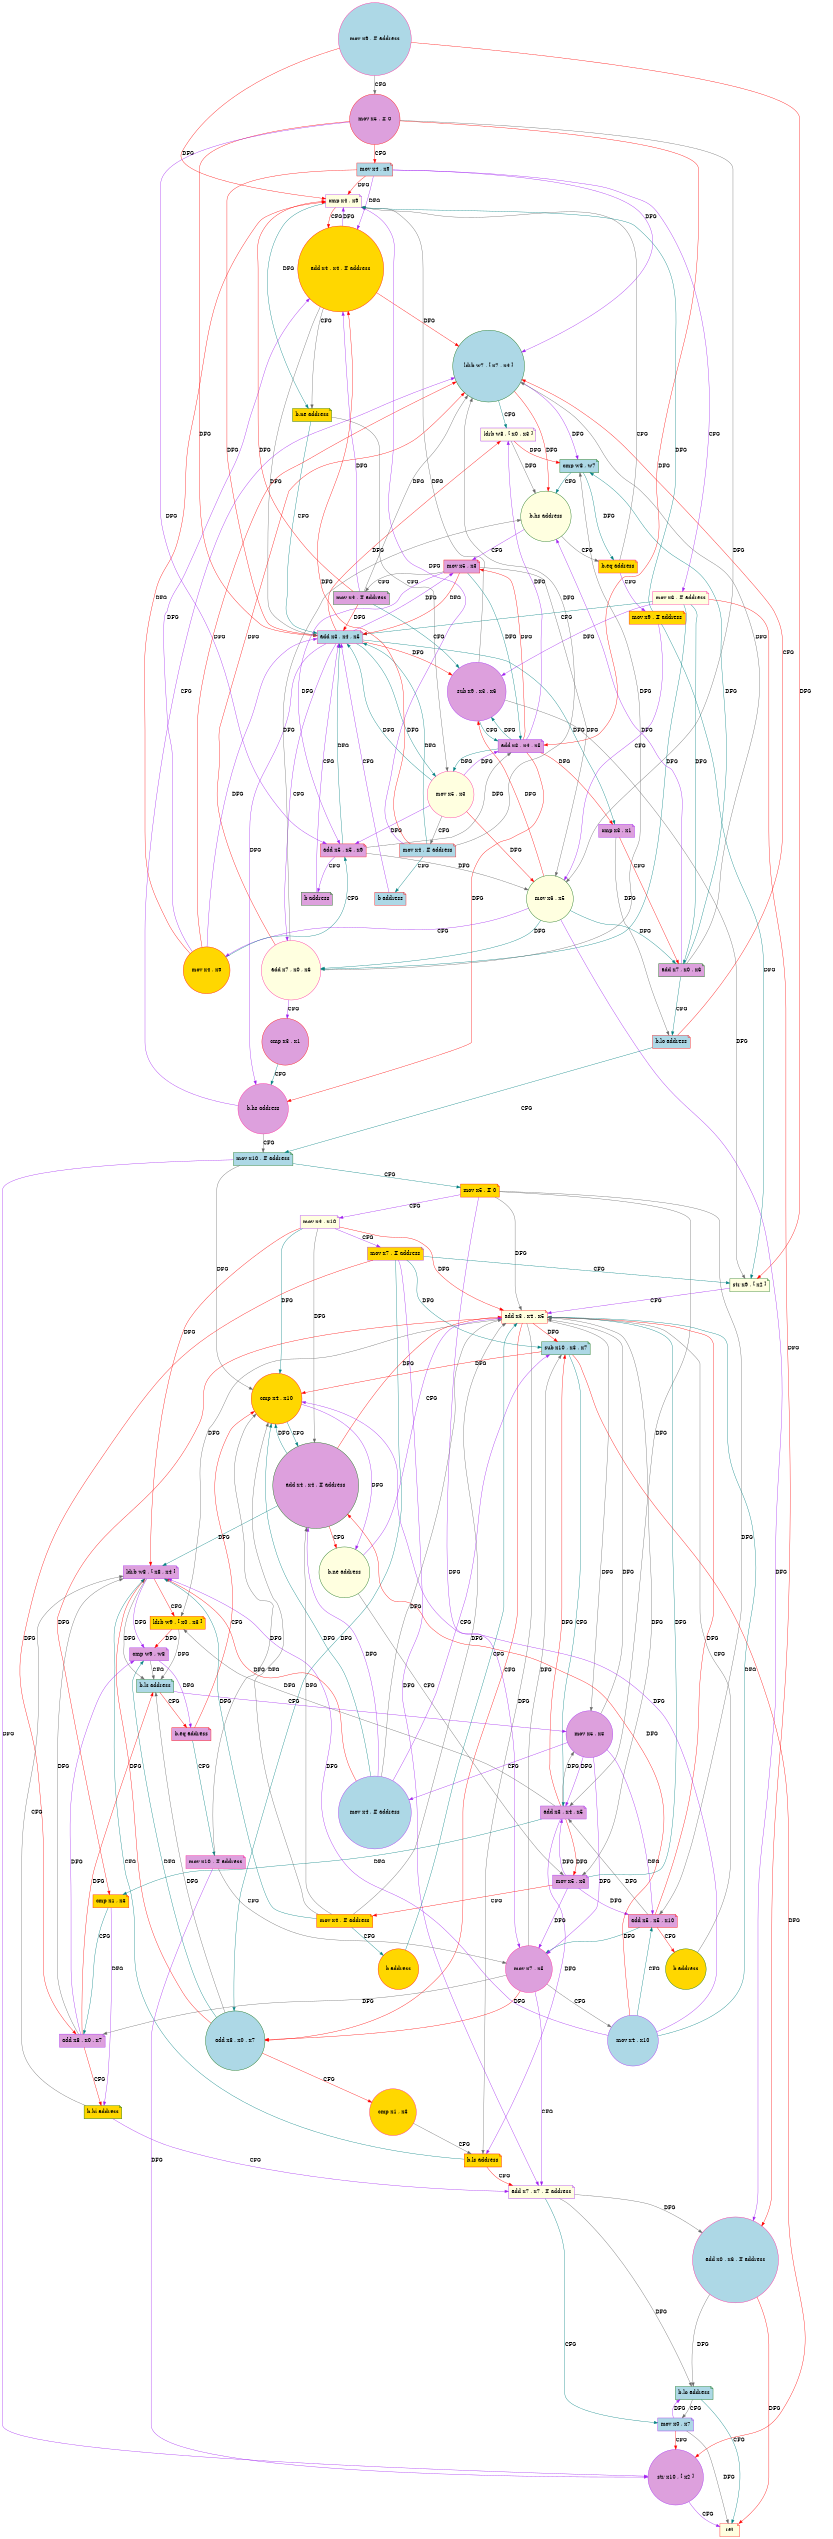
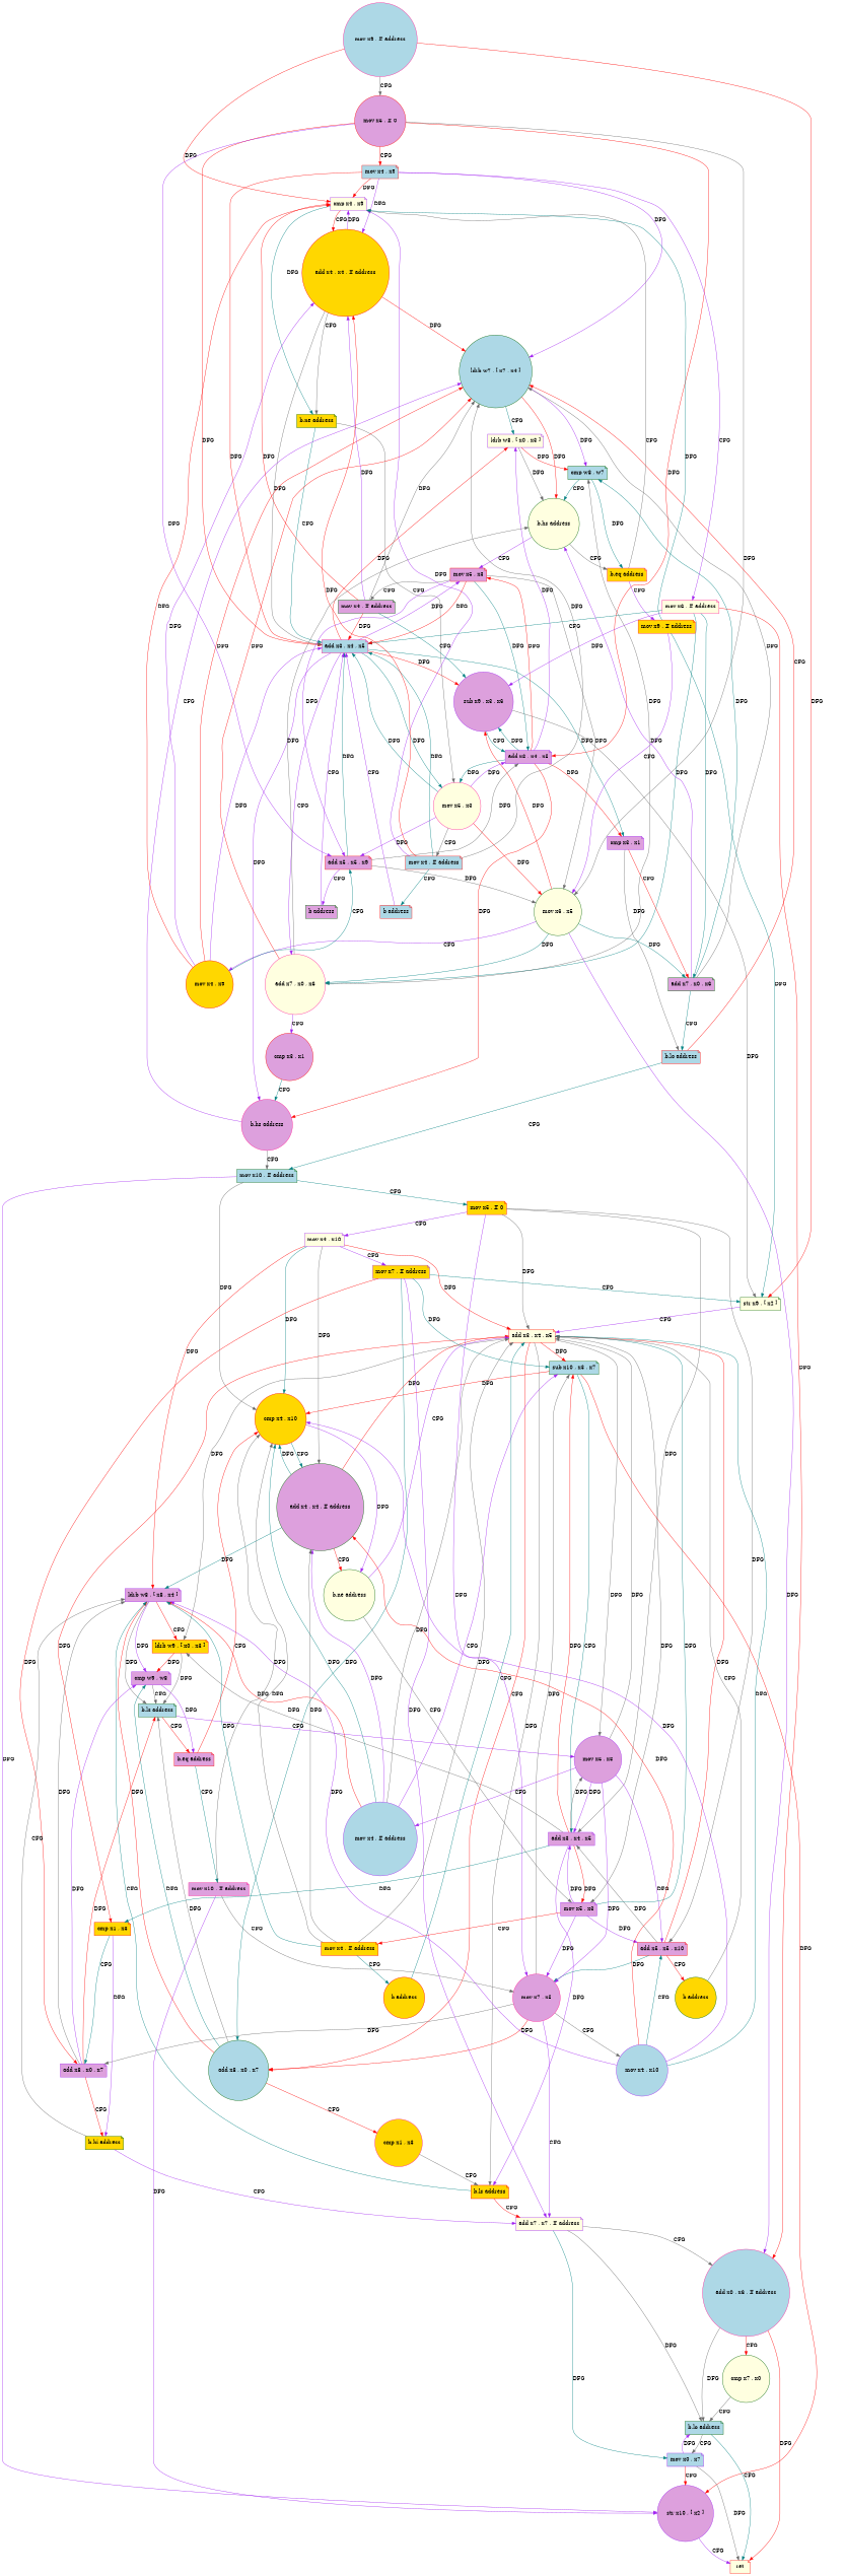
  digraph {
    fontname="DejaVu Serif"
    node [color=red fillcolor=plum fontname="DejaVu Serif" shape=note style=filled]
    edge [color=gray40 fontname="DejaVu Serif"]
    n1 [color=deeppink fillcolor=lightblue label="mov x9 , # address" shape=circle]
    n2 [label="mov x5 , # 0" shape=circle]
    n3 [color=darkgreen fillcolor=lightyellow label="str x9 , [ x2 ]"]
    n4 [color=purple fillcolor=lightyellow label="cmp x4 , x9"]
    n5 [fillcolor=lightblue label="mov x4 , x9"]
    n6 [color=deeppink fillcolor=lightblue label="add x3 , x4 , x5"]
    n7 [color=purple label="add x3 , x4 , x5"]
    n8 [color=darkgreen fillcolor=lightyellow label="mov x6 , x5" shape=circle]
    n9 [label="add x5 , x5 , x9"]
    n10 [fillcolor=lightyellow label="add x3 , x4 , x5"]
    n11 [fillcolor=gold label="add x4 , x4 , # address" shape=circle]
    n12 [color=darkgreen fillcolor=gold label="b.ne address"]
    n13 [color=deeppink fillcolor=lightyellow label="mov x6 , # address"]
    n14 [color=darkgreen fillcolor=lightblue label="ldrb w7 , [ x7 , x4 ]" shape=circle]
    n15 [color=purple label="sub x9 , x3 , x6" shape=circle]
    n16 [color=deeppink fillcolor=lightyellow label="add x7 , x0 , x6" shape=circle]
    n17 [color=purple fillcolor=lightyellow label="ldrb w8 , [ x0 , x3 ]"]
    n18 [label="mov x5 , x3"]
    n19 [color=purple label="cmp x3 , x1"]
    n20 [color=deeppink fillcolor=lightyellow label="mov x5 , x3" shape=circle]
    n21 [color=deeppink label="b.hs address" shape=circle]
    n22 [color=deeppink fillcolor=lightblue label="add x0 , x6 , # address" shape=circle]
    n23 [color=darkgreen label="add x7 , x0 , x6"]
    n24 [fillcolor=gold label="mov x4 , x9" shape=circle]
    n25 [color=darkgreen label="b address"]
    n26 [color=darkgreen fillcolor=lightblue label="cmp w8 , w7"]
    n27 [color=darkgreen fillcolor=lightyellow label="b.hs address" shape=circle]
    n28 [color=darkgreen fillcolor=lightblue label="b.lo address"]
+   n29 [color=darkgreen fillcolor=lightyellow label="cmp x7 , x0" shape=circle]
    n30 [fillcolor=lightyellow label=ret]
    n31 [fillcolor=lightblue label="b.lo address"]
    n32 [label="cmp x3 , x1" shape=circle]
    n33 [color=darkgreen label="mov x4 , # address"]
    n34 [fillcolor=lightblue label="mov x4 , # address"]
    n35 [color=darkgreen fillcolor=lightblue label="mov x10 , # address"]
    n36 [fillcolor=gold label="mov x5 , # 0"]
    n37 [color=purple label="str x10 , [ x2 ]" shape=circle]
    n38 [fillcolor=gold label="cmp x4 , x10" shape=circle]
    n39 [color=purple fillcolor=lightyellow label="mov x4 , x10"]
    n40 [color=purple label="add x3 , x4 , x5"]
    n41 [color=deeppink label="mov x7 , x5" shape=circle]
    n42 [label="add x5 , x5 , x10"]
    n43 [color=darkgreen label="add x4 , x4 , # address" shape=circle]
    n44 [color=darkgreen fillcolor=lightyellow label="b.ne address" shape=circle]
    n45 [color=purple fillcolor=gold label="mov x7 , # address"]
    n46 [color=purple label="ldrb w8 , [ x8 , x4 ]"]
    n47 [color=darkgreen fillcolor=lightblue label="sub x10 , x3 , x7"]
    n48 [color=darkgreen fillcolor=lightblue label="add x8 , x0 , x7" shape=circle]
    n49 [fillcolor=gold label="ldrb w9 , [ x0 , x3 ]"]
    n50 [color=purple label="mov x5 , x3" shape=circle]
    n51 [fillcolor=gold label="cmp x1 , x3"]
    n52 [color=purple label="mov x5 , x3"]
    n53 [fillcolor=gold label="b.ls address"]
    n54 [color=purple fillcolor=lightyellow label="add x7 , x7 , # address"]
    n55 [color=purple label="add x8 , x0 , x7"]
    n56 [color=purple fillcolor=lightblue label="mov x4 , x10" shape=circle]
    n57 [color=darkgreen fillcolor=gold label="b address" shape=circle]
    n58 [color=purple label="cmp w9 , w8"]
    n59 [color=darkgreen fillcolor=lightblue label="b.ls address"]
    n60 [color=purple fillcolor=lightblue label="mov x0 , x7"]
    n61 [color=darkgreen fillcolor=gold label="b.hi address"]
    n62 [color=deeppink fillcolor=gold label="cmp x1 , x3" shape=circle]
    n63 [color=purple fillcolor=lightblue label="mov x4 , # address" shape=circle]
    n64 [fillcolor=gold label="mov x4 , # address"]
    n65 [color=deeppink fillcolor=gold label="b.eq address"]
    n66 [fillcolor=gold label="mov x9 , # address"]
    n67 [label="b.eq address"]
    n68 [color=deeppink label="mov x10 , # address"]
    n69 [fillcolor=lightblue label="b address"]
    n70 [fillcolor=gold label="b address" shape=circle]
    n1 -> n2 [label=CFG]
    n1 -> n3 [color=red label=DFG]
    n1 -> n4 [color=red label=DFG]
    n2 -> n5 [color=red label=CFG]
    n2 -> n6 [color=red label=DFG]
    n2 -> n7 [color=red label=DFG]
    n2 -> n8 [label=DFG]
    n2 -> n9 [color=purple label=DFG]
    n3 -> n10 [color=purple label=CFG]
    n4 -> n11 [color=red label=CFG]
    n4 -> n12 [color=teal label=DFG]
    n5 -> n4 [color=red label=DFG]
    n5 -> n6 [color=red label=DFG]
    n5 -> n11 [color=purple label=DFG]
    n5 -> n13 [color=purple label=CFG]
    n5 -> n14 [color=purple label=DFG]
    n6 -> n15 [color=red label=DFG]
    n6 -> n16 [color=purple label=CFG]
    n6 -> n17 [color=red label=DFG]
    n6 -> n18 [color=purple label=DFG]
    n6 -> n19 [color=teal label=DFG]
    n6 -> n20 [color=teal label=DFG]
    n6 -> n21 [color=purple label=DFG]
    n7 -> n15 [color=teal label=DFG]
    n7 -> n17 [color=purple label=DFG]
    n7 -> n18 [color=red label=DFG]
    n7 -> n19 [color=red label=DFG]
    n7 -> n20 [color=teal label=DFG]
    n7 -> n21 [color=red label=DFG]
    n8 -> n15 [color=red label=DFG]
    n8 -> n16 [color=teal label=DFG]
    n8 -> n22 [color=purple label=DFG]
    n8 -> n23 [color=teal label=DFG]
    n8 -> n24 [color=purple label=CFG]
    n9 -> n6 [color=teal label=DFG]
    n9 -> n7 [label=DFG]
    n9 -> n8 [label=DFG]
    n9 -> n25 [color=purple label=CFG]
    n10 -> n47 [color=red label=DFG]
    n10 -> n48 [color=red label=CFG]
    n10 -> n49 [label=DFG]
    n10 -> n50 [label=DFG]
    n10 -> n51 [color=red label=DFG]
    n10 -> n52 [label=DFG]
    n10 -> n53 [label=DFG]
    n11 -> n4 [color=purple label=DFG]
    n11 -> n6 [label=DFG]
    n11 -> n12 [label=CFG]
    n11 -> n14 [color=red label=DFG]
    n12 -> n6 [color=teal label=CFG]
    n12 -> n20 [label=CFG]
    n13 -> n6 [color=teal label=CFG]
    n13 -> n15 [color=purple label=DFG]
    n13 -> n16 [color=teal label=DFG]
    n13 -> n22 [color=red label=DFG]
    n13 -> n23 [color=teal label=DFG]
    n14 -> n17 [color=teal label=CFG]
    n14 -> n26 [color=purple label=DFG]
    n14 -> n27 [color=red label=DFG]
    n15 -> n3 [label=DFG]
-   n15 -> n4 [label=DFG]
    n15 -> n7 [color=teal label=CFG]
    n16 -> n14 [color=red label=DFG]
    n16 -> n26 [label=DFG]
    n16 -> n27 [label=DFG]
    n16 -> n32 [color=purple label=CFG]
    n17 -> n26 [color=red label=DFG]
    n17 -> n27 [label=DFG]
    n18 -> n6 [color=red label=DFG]
    n18 -> n7 [color=teal label=DFG]
    n18 -> n8 [label=DFG]
    n18 -> n9 [color=purple label=DFG]
    n18 -> n33 [label=CFG]
    n19 -> n23 [color=red label=CFG]
    n19 -> n31 [label=DFG]
    n20 -> n6 [color=teal label=DFG]
    n20 -> n7 [color=purple label=DFG]
    n20 -> n8 [color=red label=DFG]
    n20 -> n9 [color=purple label=DFG]
    n20 -> n34 [label=CFG]
    n21 -> n14 [color=purple label=CFG]
    n21 -> n35 [label=CFG]
    n22 -> n28 [label=DFG]
+   n22 -> n29 [color=red label=CFG]
    n22 -> n30 [color=red label=DFG]
    n23 -> n14 [label=DFG]
    n23 -> n26 [color=teal label=DFG]
    n23 -> n27 [color=purple label=DFG]
    n23 -> n31 [color=teal label=CFG]
    n24 -> n4 [color=red label=DFG]
    n24 -> n6 [color=purple label=DFG]
    n24 -> n9 [color=teal label=CFG]
    n24 -> n11 [color=purple label=DFG]
    n24 -> n14 [color=red label=DFG]
    n25 -> n6 [color=purple label=CFG]
    n26 -> n27 [color=teal label=CFG]
    n26 -> n65 [color=teal label=DFG]
    n27 -> n18 [color=purple label=CFG]
    n27 -> n65 [label=CFG]
    n28 -> n30 [color=teal label=CFG]
    n28 -> n60 [label=CFG]
+   n29 -> n28 [label=CFG]
    n31 -> n14 [color=red label=CFG]
    n31 -> n35 [color=teal label=CFG]
    n32 -> n21 [color=teal label=CFG]
    n33 -> n4 [color=red label=DFG]
    n33 -> n6 [color=red label=DFG]
    n33 -> n11 [color=purple label=DFG]
    n33 -> n14 [label=DFG]
    n33 -> n15 [color=teal label=CFG]
    n34 -> n4 [color=purple label=DFG]
    n34 -> n6 [color=teal label=DFG]
    n34 -> n11 [color=red label=DFG]
    n34 -> n14 [label=DFG]
    n34 -> n69 [color=teal label=CFG]
    n35 -> n36 [color=teal label=CFG]
    n35 -> n37 [color=purple label=DFG]
    n35 -> n38 [label=DFG]
    n36 -> n10 [label=DFG]
    n36 -> n39 [color=purple label=CFG]
    n36 -> n40 [label=DFG]
    n36 -> n41 [color=purple label=DFG]
    n36 -> n42 [label=DFG]
    n37 -> n30 [color=purple label=CFG]
    n38 -> n43 [color=teal label=CFG]
    n38 -> n44 [color=purple label=DFG]
    n39 -> n10 [color=red label=DFG]
    n39 -> n38 [color=teal label=DFG]
    n39 -> n43 [label=DFG]
    n39 -> n45 [color=purple label=CFG]
    n39 -> n46 [color=red label=DFG]
    n40 -> n47 [color=red label=DFG]
    n40 -> n49 [label=DFG]
    n40 -> n50 [label=DFG]
    n40 -> n51 [color=teal label=DFG]
    n40 -> n52 [color=red label=DFG]
    n40 -> n53 [color=purple label=DFG]
    n41 -> n47 [label=DFG]
    n41 -> n48 [color=red label=DFG]
    n41 -> n54 [color=purple label=CFG]
    n41 -> n55 [label=DFG]
    n41 -> n56 [label=CFG]
    n42 -> n10 [color=red label=DFG]
    n42 -> n40 [label=DFG]
    n42 -> n41 [color=teal label=DFG]
    n42 -> n57 [color=red label=CFG]
    n43 -> n10 [color=red label=DFG]
    n43 -> n38 [color=teal label=DFG]
    n43 -> n44 [color=red label=CFG]
    n43 -> n46 [color=teal label=DFG]
    n44 -> n10 [color=purple label=CFG]
    n44 -> n52 [label=CFG]
    n45 -> n3 [color=teal label=CFG]
    n45 -> n47 [color=teal label=DFG]
    n45 -> n48 [color=teal label=DFG]
    n45 -> n54 [color=purple label=DFG]
    n45 -> n55 [color=red label=DFG]
    n46 -> n49 [color=red label=CFG]
    n46 -> n58 [color=purple label=DFG]
    n46 -> n59 [label=DFG]
    n47 -> n37 [color=red label=DFG]
    n47 -> n38 [color=red label=DFG]
    n47 -> n40 [color=teal label=CFG]
    n48 -> n46 [color=red label=DFG]
    n48 -> n58 [color=teal label=DFG]
    n48 -> n59 [label=DFG]
    n48 -> n62 [color=red label=CFG]
    n49 -> n58 [color=red label=DFG]
    n49 -> n59 [label=DFG]
    n50 -> n10 [label=DFG]
    n50 -> n40 [color=purple label=DFG]
    n50 -> n41 [color=purple label=DFG]
    n50 -> n42 [color=purple label=DFG]
    n50 -> n63 [color=purple label=CFG]
    n51 -> n55 [color=teal label=CFG]
    n51 -> n61 [color=purple label=DFG]
    n52 -> n10 [color=teal label=DFG]
    n52 -> n40 [color=purple label=DFG]
    n52 -> n41 [color=purple label=DFG]
    n52 -> n42 [color=purple label=DFG]
    n52 -> n64 [color=red label=CFG]
    n53 -> n46 [color=teal label=CFG]
    n53 -> n54 [color=red label=CFG]
-   n54 -> n22 [label=DFG]
+   n54 -> n22 [label=CFG]
    n54 -> n28 [label=DFG]
-   n54 -> n60 [color=teal label=CFG]
+   n54 -> n60 [color=teal label=DFG]
    n55 -> n46 [label=DFG]
    n55 -> n58 [color=purple label=DFG]
    n55 -> n59 [color=red label=DFG]
    n55 -> n61 [color=red label=CFG]
    n56 -> n10 [color=teal label=DFG]
    n56 -> n38 [color=purple label=DFG]
    n56 -> n42 [color=teal label=CFG]
    n56 -> n43 [color=red label=DFG]
    n56 -> n46 [color=purple label=DFG]
    n57 -> n10 [label=CFG]
    n58 -> n59 [label=CFG]
    n58 -> n67 [color=purple label=DFG]
    n59 -> n50 [color=purple label=CFG]
    n59 -> n67 [color=red label=CFG]
    n60 -> n28 [color=purple label=DFG]
    n60 -> n30 [label=DFG]
    n60 -> n37 [color=red label=CFG]
    n61 -> n46 [label=CFG]
    n61 -> n54 [color=purple label=CFG]
    n62 -> n53 [label=CFG]
    n63 -> n10 [label=DFG]
    n63 -> n38 [color=teal label=DFG]
    n63 -> n43 [color=purple label=DFG]
    n63 -> n46 [color=red label=DFG]
    n63 -> n47 [color=purple label=CFG]
    n64 -> n10 [label=DFG]
    n64 -> n38 [label=DFG]
    n64 -> n43 [label=DFG]
    n64 -> n46 [color=teal label=DFG]
    n64 -> n70 [color=teal label=CFG]
    n65 -> n4 [label=CFG]
    n65 -> n66 [color=purple label=CFG]
    n66 -> n3 [color=teal label=DFG]
    n66 -> n4 [color=teal label=DFG]
    n66 -> n8 [color=purple label=CFG]
    n67 -> n38 [color=red label=CFG]
    n67 -> n68 [color=teal label=CFG]
    n68 -> n37 [color=purple label=DFG]
    n68 -> n38 [label=DFG]
    n68 -> n41 [label=CFG]
    n69 -> n6 [color=purple label=CFG]
    n70 -> n10 [color=teal label=CFG]
  }
